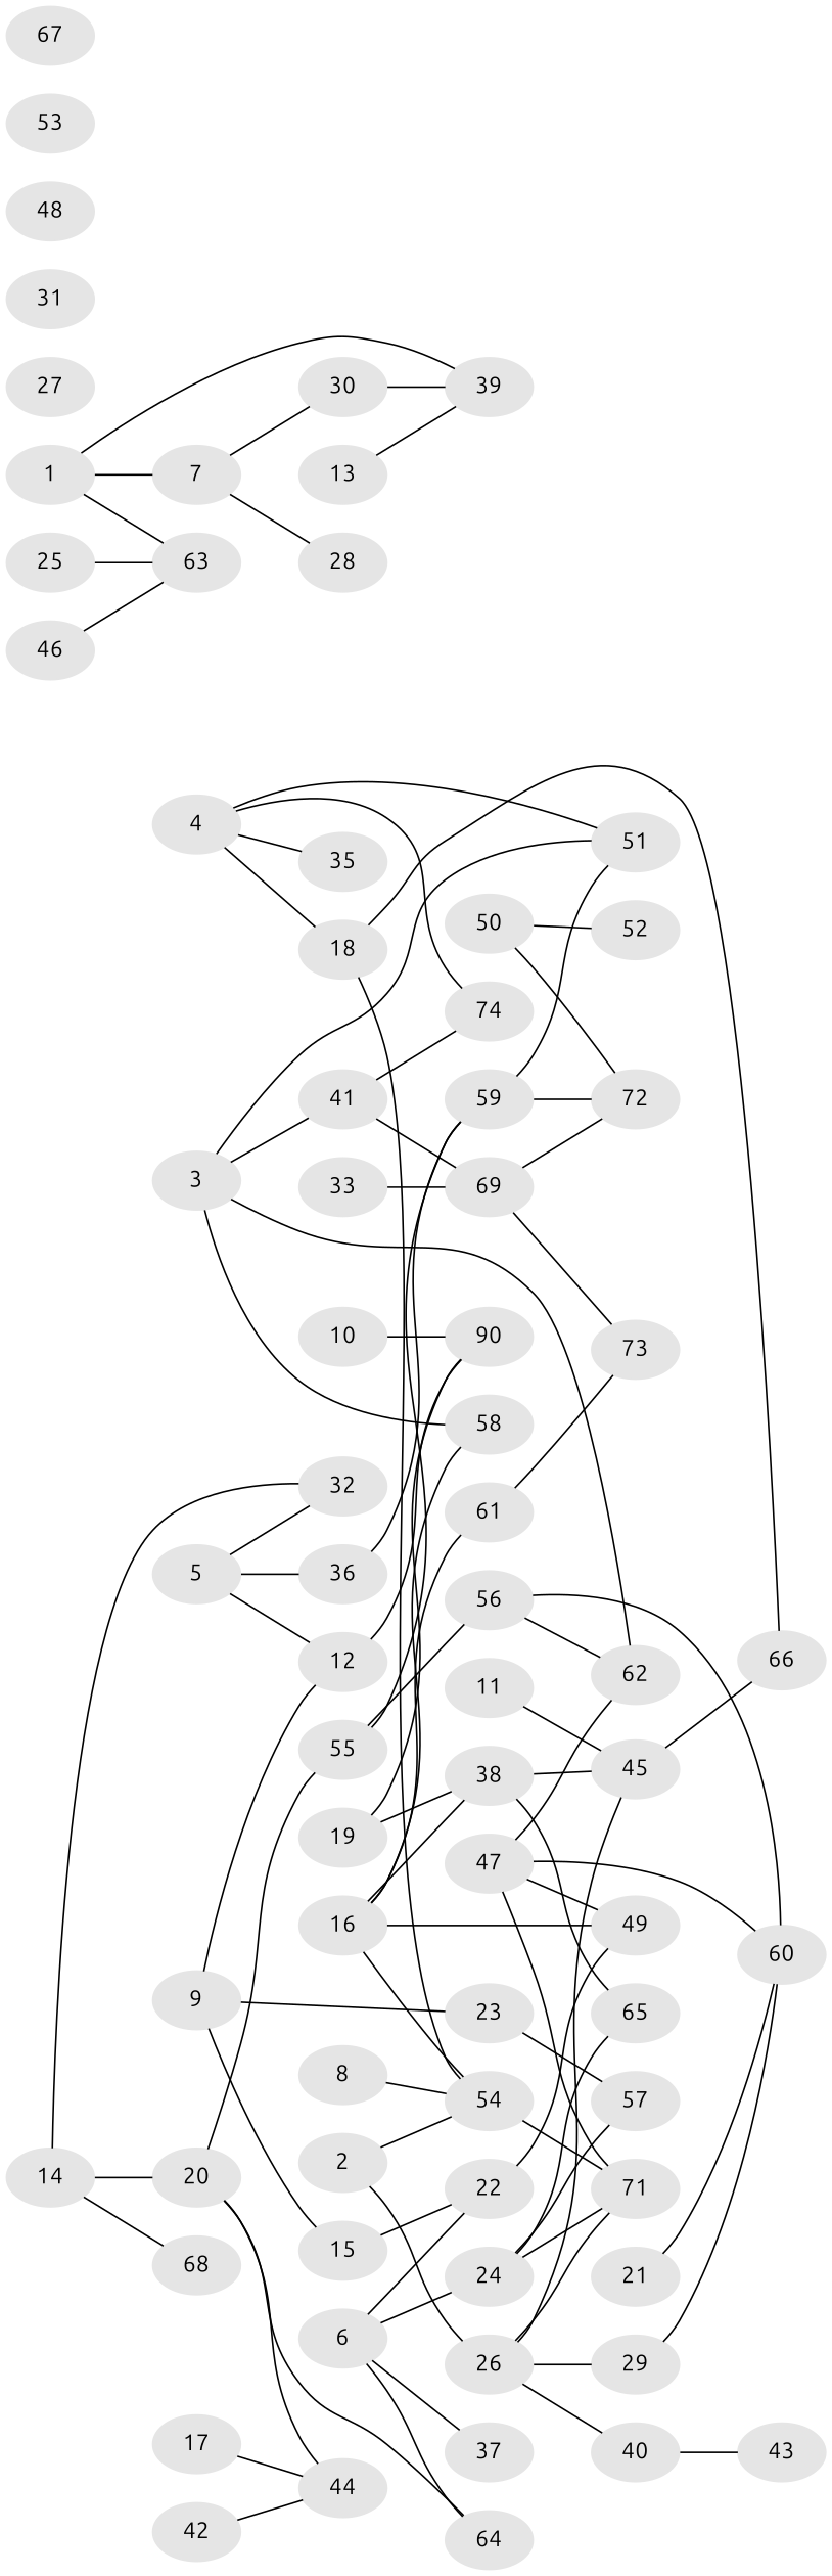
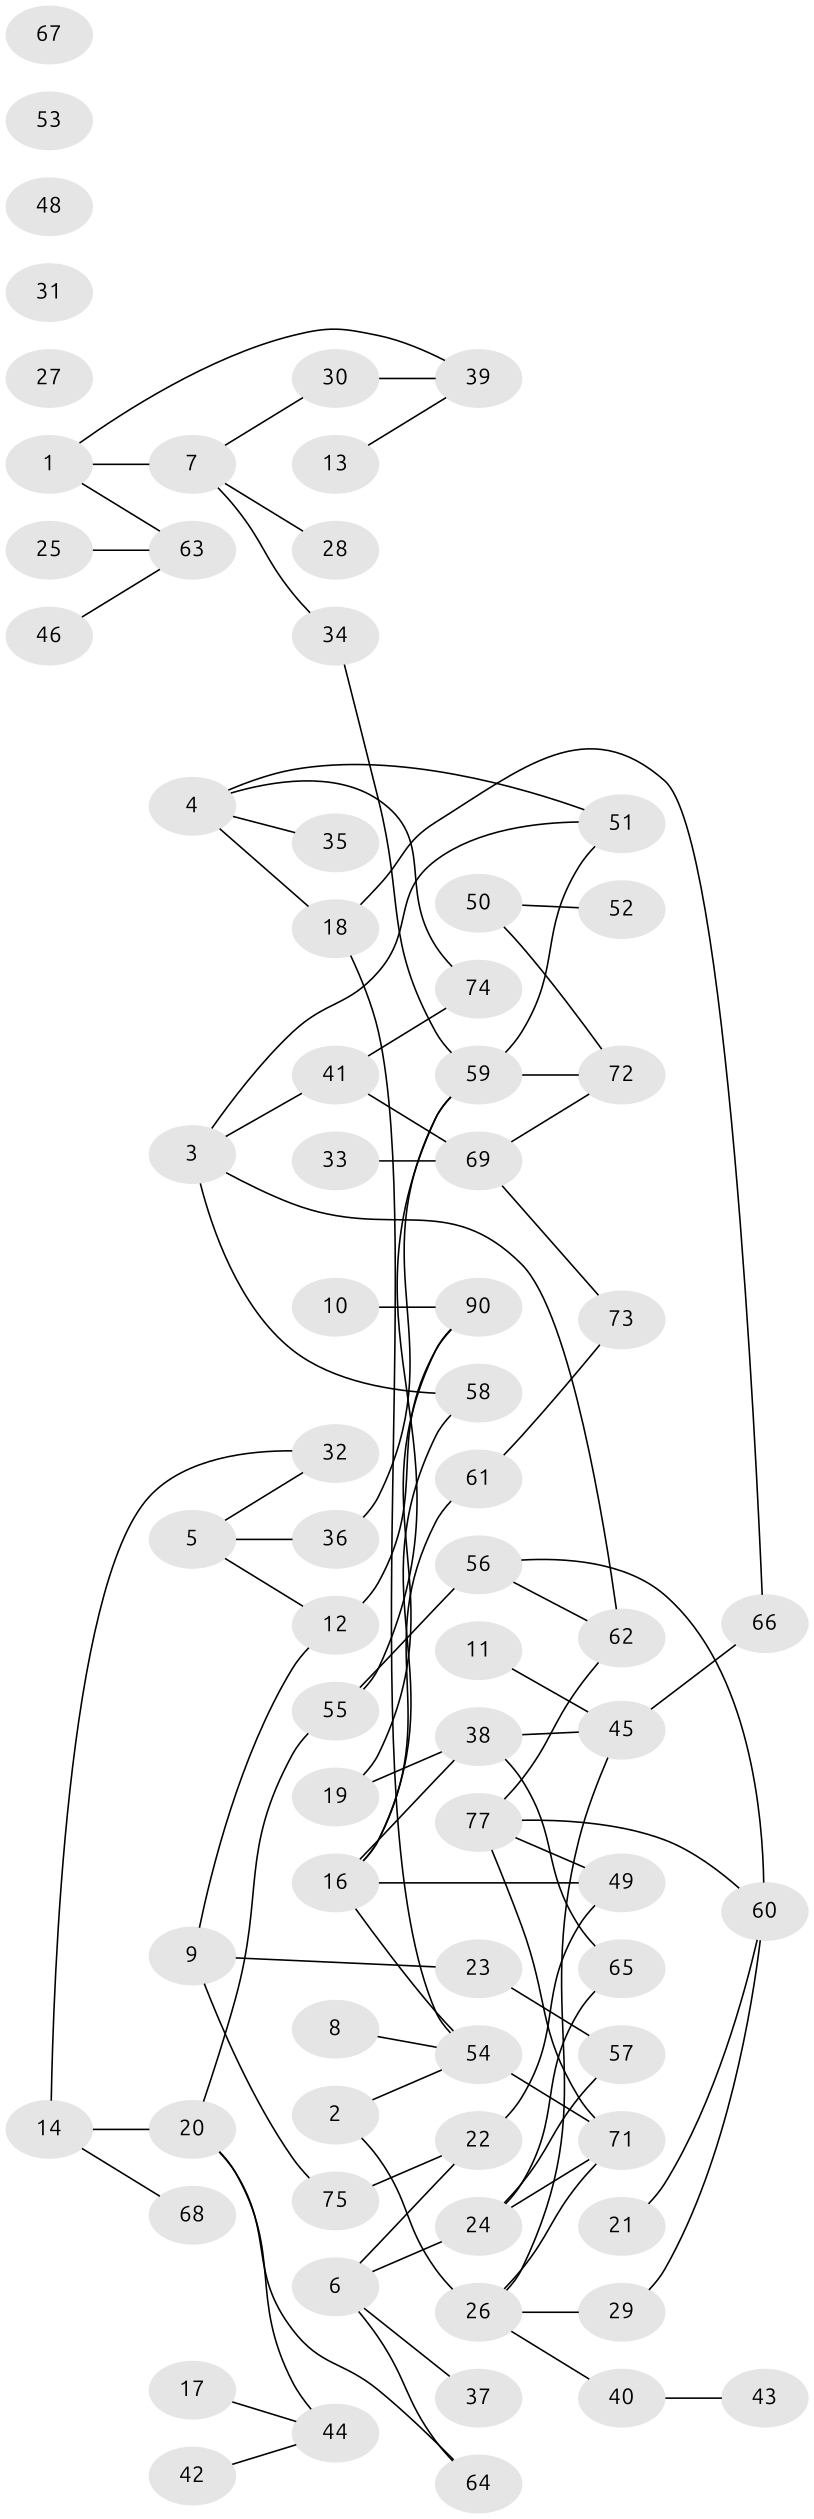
  graph {
    fontname=Ubuntu
    rankdir=LR
    node [color=gray90 fontname=Ubuntu style=filled]
    edge [fontname=Ubuntu]
    1
    7
    39
    63
    28
    30
+   34
    2
    26
    54
    71
    45
    29
    40
    3
    41
    51
    58
    62
    74
    69
    4
    18
    35
    66
    5
    12
    32
    36
    n30 [label=90]
    59
    6
    22
    24
    37
    64
    49
    57
    65
    8
    9
-   15
+   15 [label=75]
    23
    10
    11
    13
    14
    20
    68
    44
    55
    16
    38
    61
    73
    17
    19
    56
    21
    60
    25
    43
    27
    31
    33
    72
    42
    46
-   47
+   47 [label=77]
    48
    50
    52
    53
    67
    1 -- 7
    1 -- 39
    1 -- 63
    7 -- 28
    7 -- 30
+   7 -- 34
    30 -- 39
+   34 -- 59
    2 -- 26
    2 -- 54
    26 -- 71
    26 -- 45
    26 -- 29
    26 -- 40
    54 -- 71
    45 -- 66
    29 -- 60
    40 -- 43
    3 -- 41
    3 -- 51
    3 -- 58
    3 -- 62
    41 -- 74
    41 -- 69
    69 -- 73
    69 -- 72
    4 -- 51
    4 -- 74
    4 -- 18
    4 -- 35
    18 -- 54
    18 -- 66
    5 -- 12
    5 -- 32
    5 -- 36
    12 -- n30
    36 -- 59
    59 -- 51
    59 -- 72
    6 -- 22
    6 -- 24
    6 -- 37
    6 -- 64
    22 -- 49
    24 -- 71
    24 -- 57
    24 -- 65
    8 -- 54
    9 -- 12
    9 -- 15
    9 -- 23
    15 -- 22
    23 -- 57
    10 -- n30
    11 -- 45
    13 -- 39
    14 -- 32
    14 -- 20
    14 -- 68
    20 -- 64
    20 -- 44
    20 -- 55
    55 -- 59
    55 -- 56
    16 -- 54
    16 -- 58
    16 -- 49
    16 -- 38
    16 -- 61
    38 -- 45
    38 -- 65
    61 -- 73
    17 -- 44
    19 -- n30
    19 -- 38
    56 -- 62
    56 -- 60
    21 -- 60
    25 -- 63
    33 -- 69
    42 -- 44
    46 -- 63
    47 -- 71
    47 -- 62
    47 -- 49
    47 -- 60
    50 -- 72
    50 -- 52
  }
